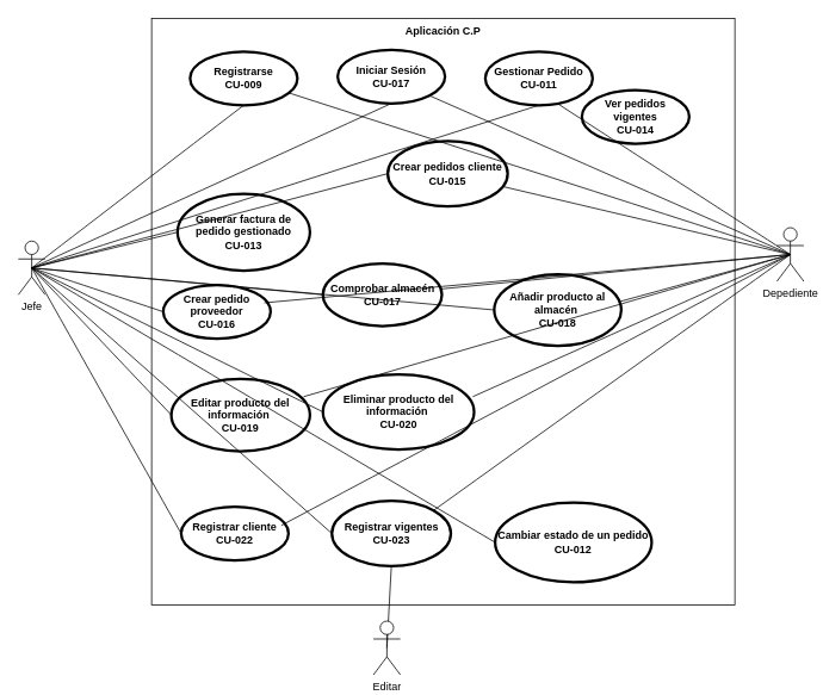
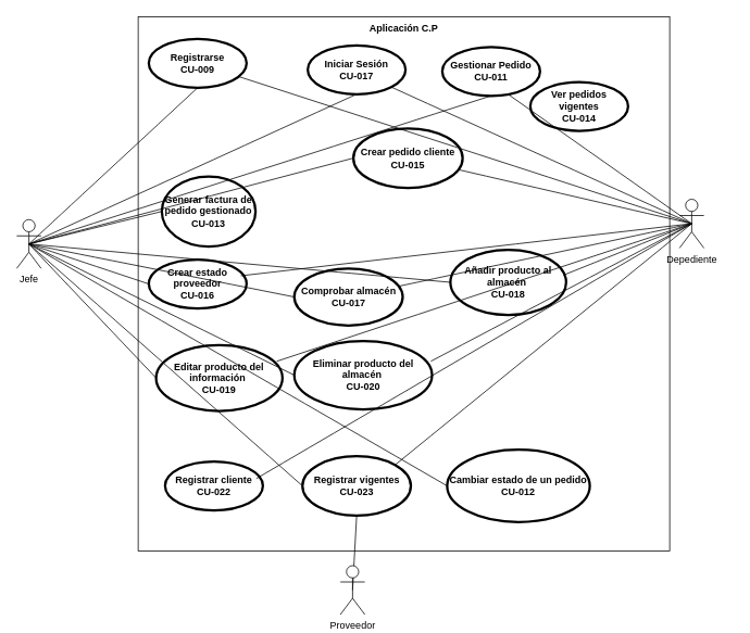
  <mxCell id="0" />
  <mxCell id="1" parent="0" />
  <mxCell id="2" value="Aplicación C.P" style="shape=rect;html=1;verticalAlign=top;fontStyle=1;whiteSpace=wrap;align=center;" parent="1" vertex="1"><mxGeometry x="169" y="20" width="652" height="656" as="geometry" /></mxCell>
- <mxCell id="3" value="Registrarse&lt;div&gt;CU-009&lt;/div&gt;" style="shape=ellipse;html=1;strokeWidth=3;fontStyle=1;whiteSpace=wrap;align=center;perimeter=ellipsePerimeter;" parent="1" vertex="1"><mxGeometry x="212" y="57" width="120" height="60" as="geometry" /></mxCell>
+ <mxCell id="3" value="Registrarse&lt;div&gt;CU-009&lt;/div&gt;" style="shape=ellipse;html=1;strokeWidth=3;fontStyle=1;whiteSpace=wrap;align=center;perimeter=ellipsePerimeter;" parent="1" vertex="1"><mxGeometry x="182" y="47" width="120" height="60" as="geometry" /></mxCell>
  <mxCell id="4" value="Gestionar Pedido&lt;div&gt;CU-011&lt;/div&gt;" style="shape=ellipse;html=1;strokeWidth=3;fontStyle=1;whiteSpace=wrap;align=center;perimeter=ellipsePerimeter;" parent="1" vertex="1"><mxGeometry x="542" y="57" width="120" height="60" as="geometry" /></mxCell>
- <mxCell id="5" value="Comprobar almacén&lt;div&gt;CU-017&lt;/div&gt;" style="shape=ellipse;html=1;strokeWidth=3;fontStyle=1;whiteSpace=wrap;align=center;perimeter=ellipsePerimeter;" parent="1" vertex="1"><mxGeometry x="360.5" y="294" width="133" height="70" as="geometry" /></mxCell>
+ <mxCell id="5" value="Comprobar almacén&lt;div&gt;CU-017&lt;/div&gt;" style="shape=ellipse;html=1;strokeWidth=3;fontStyle=1;whiteSpace=wrap;align=center;perimeter=ellipsePerimeter;" parent="1" vertex="1"><mxGeometry x="360.5" y="329" width="133" height="70" as="geometry" /></mxCell>
  <mxCell id="6" value="Ver pedidos vigentes&lt;div&gt;CU-014&lt;/div&gt;" style="shape=ellipse;html=1;strokeWidth=3;fontStyle=1;whiteSpace=wrap;align=center;perimeter=ellipsePerimeter;" parent="1" vertex="1"><mxGeometry x="650" y="100" width="120" height="60" as="geometry" /></mxCell>
  <mxCell id="7" value="Iniciar Sesión&lt;div&gt;CU-017&lt;/div&gt;" style="shape=ellipse;html=1;strokeWidth=3;fontStyle=1;whiteSpace=wrap;align=center;perimeter=ellipsePerimeter;" parent="1" vertex="1"><mxGeometry x="377" y="55" width="120" height="60" as="geometry" /></mxCell>
- <mxCell id="8" value="Crear pedido proveedor&lt;div&gt;CU-016&lt;/div&gt;" style="shape=ellipse;html=1;strokeWidth=3;fontStyle=1;whiteSpace=wrap;align=center;perimeter=ellipsePerimeter;" parent="1" vertex="1"><mxGeometry x="182" y="318" width="120" height="60" as="geometry" /></mxCell>
- <mxCell id="9" value="Cambiar estado de un pedido&lt;div&gt;CU-012&lt;/div&gt;" style="shape=ellipse;html=1;strokeWidth=3;fontStyle=1;whiteSpace=wrap;align=center;perimeter=ellipsePerimeter;" parent="1" vertex="1"><mxGeometry x="553" y="561.5" width="175" height="89" as="geometry" /></mxCell>
- <mxCell id="10" value="Eliminar producto del información&amp;nbsp;&lt;div&gt;CU-020&lt;/div&gt;" style="shape=ellipse;html=1;strokeWidth=3;fontStyle=1;whiteSpace=wrap;align=center;perimeter=ellipsePerimeter;" parent="1" vertex="1"><mxGeometry x="360.5" y="418" width="169" height="84" as="geometry" /></mxCell>
+ <mxCell id="8" value="Crear estado proveedor&lt;div&gt;CU-016&lt;/div&gt;" style="shape=ellipse;html=1;strokeWidth=3;fontStyle=1;whiteSpace=wrap;align=center;perimeter=ellipsePerimeter;" parent="1" vertex="1"><mxGeometry x="182" y="318" width="120" height="60" as="geometry" /></mxCell>
+ <mxCell id="9" value="Cambiar estado de un pedido&lt;div&gt;CU-012&lt;/div&gt;" style="shape=ellipse;html=1;strokeWidth=3;fontStyle=1;whiteSpace=wrap;align=center;perimeter=ellipsePerimeter;" parent="1" vertex="1"><mxGeometry x="548" y="551.5" width="175" height="89" as="geometry" /></mxCell>
+ <mxCell id="10" value="Eliminar producto del almacén&amp;nbsp;&lt;div&gt;CU-020&lt;/div&gt;" style="shape=ellipse;html=1;strokeWidth=3;fontStyle=1;whiteSpace=wrap;align=center;perimeter=ellipsePerimeter;" parent="1" vertex="1"><mxGeometry x="360.5" y="418" width="169" height="84" as="geometry" /></mxCell>
  <mxCell id="11" value="Añadir producto al almacén&amp;nbsp;&lt;div&gt;CU-018&lt;/div&gt;" style="shape=ellipse;html=1;strokeWidth=3;fontStyle=1;whiteSpace=wrap;align=center;perimeter=ellipsePerimeter;" parent="1" vertex="1"><mxGeometry x="552" y="306" width="142" height="80" as="geometry" /></mxCell>
- <mxCell id="12" value="Crear pedidos cliente&lt;div&gt;CU-015&lt;/div&gt;" style="shape=ellipse;html=1;strokeWidth=3;fontStyle=1;whiteSpace=wrap;align=center;perimeter=ellipsePerimeter;" parent="1" vertex="1"><mxGeometry x="433" y="157" width="134" height="73" as="geometry" /></mxCell>
+ <mxCell id="12" value="Crear pedido cliente&lt;div&gt;CU-015&lt;/div&gt;" style="shape=ellipse;html=1;strokeWidth=3;fontStyle=1;whiteSpace=wrap;align=center;perimeter=ellipsePerimeter;" parent="1" vertex="1"><mxGeometry x="433" y="157" width="134" height="73" as="geometry" /></mxCell>
  <mxCell id="13" value="Editar producto del información&amp;nbsp;&lt;div&gt;CU-019&lt;/div&gt;" style="shape=ellipse;html=1;strokeWidth=3;fontStyle=1;whiteSpace=wrap;align=center;perimeter=ellipsePerimeter;" parent="1" vertex="1"><mxGeometry x="191" y="423" width="155" height="81" as="geometry" /></mxCell>
- <mxCell id="14" value="Generar factura de pedido gestionado&lt;div&gt;CU-013&lt;/div&gt;" style="shape=ellipse;html=1;strokeWidth=3;fontStyle=1;whiteSpace=wrap;align=center;perimeter=ellipsePerimeter;" parent="1" vertex="1"><mxGeometry x="198" y="216" width="148" height="86" as="geometry" /></mxCell>
+ <mxCell id="14" value="Generar factura de pedido gestionado&lt;div&gt;CU-013&lt;/div&gt;" style="shape=ellipse;html=1;strokeWidth=3;fontStyle=1;whiteSpace=wrap;align=center;perimeter=ellipsePerimeter;" parent="1" vertex="1"><mxGeometry x="198" y="216" width="115" height="86" as="geometry" /></mxCell>
  <mxCell id="15" value="Registrar cliente&lt;div&gt;CU-022&lt;/div&gt;" style="shape=ellipse;html=1;strokeWidth=3;fontStyle=1;whiteSpace=wrap;align=center;perimeter=ellipsePerimeter;" parent="1" vertex="1"><mxGeometry x="202" y="566" width="120" height="60" as="geometry" /></mxCell>
  <mxCell id="16" value="Registrar vigentes&lt;div&gt;CU-023&lt;/div&gt;" style="shape=ellipse;html=1;strokeWidth=3;fontStyle=1;whiteSpace=wrap;align=center;perimeter=ellipsePerimeter;" parent="1" vertex="1"><mxGeometry x="370.5" y="559.5" width="133" height="73" as="geometry" /></mxCell>
  <mxCell id="17" style="edgeStyle=none;curved=1;rounded=0;orthogonalLoop=1;jettySize=auto;html=1;exitX=0.5;exitY=0.5;exitDx=0;exitDy=0;exitPerimeter=0;entryX=0.5;entryY=1;entryDx=0;entryDy=0;fontSize=12;startSize=8;endSize=8;endArrow=none;endFill=0;" parent="1" source="30" target="3" edge="1"><mxGeometry relative="1" as="geometry" /></mxCell>
  <mxCell id="18" style="edgeStyle=none;curved=1;rounded=0;orthogonalLoop=1;jettySize=auto;html=1;exitX=0.5;exitY=0.5;exitDx=0;exitDy=0;exitPerimeter=0;entryX=0.5;entryY=1;entryDx=0;entryDy=0;fontSize=12;startSize=8;endSize=8;endArrow=none;endFill=0;" parent="1" source="30" target="7" edge="1"><mxGeometry relative="1" as="geometry" /></mxCell>
  <mxCell id="19" style="edgeStyle=none;curved=1;rounded=0;orthogonalLoop=1;jettySize=auto;html=1;exitX=0.5;exitY=0.5;exitDx=0;exitDy=0;exitPerimeter=0;entryX=0.5;entryY=1;entryDx=0;entryDy=0;fontSize=12;startSize=8;endSize=8;endArrow=none;endFill=0;" parent="1" source="30" target="4" edge="1"><mxGeometry relative="1" as="geometry" /></mxCell>
  <mxCell id="20" style="edgeStyle=none;curved=1;rounded=0;orthogonalLoop=1;jettySize=auto;html=1;exitX=0.5;exitY=0.5;exitDx=0;exitDy=0;exitPerimeter=0;entryX=0;entryY=0.5;entryDx=0;entryDy=0;fontSize=12;startSize=8;endSize=8;endArrow=none;endFill=0;" parent="1" source="30" target="14" edge="1"><mxGeometry relative="1" as="geometry" /></mxCell>
  <mxCell id="21" style="edgeStyle=none;curved=1;rounded=0;orthogonalLoop=1;jettySize=auto;html=1;exitX=0.5;exitY=0.5;exitDx=0;exitDy=0;exitPerimeter=0;entryX=0;entryY=0.5;entryDx=0;entryDy=0;fontSize=12;startSize=8;endSize=8;endArrow=none;endFill=0;" parent="1" source="30" target="12" edge="1"><mxGeometry relative="1" as="geometry" /></mxCell>
  <mxCell id="22" style="edgeStyle=none;curved=1;rounded=0;orthogonalLoop=1;jettySize=auto;html=1;exitX=0.5;exitY=0.5;exitDx=0;exitDy=0;exitPerimeter=0;entryX=0;entryY=0.5;entryDx=0;entryDy=0;fontSize=12;startSize=8;endSize=8;endArrow=none;endFill=0;" parent="1" source="30" target="8" edge="1"><mxGeometry relative="1" as="geometry" /></mxCell>
  <mxCell id="23" style="edgeStyle=none;curved=1;rounded=0;orthogonalLoop=1;jettySize=auto;html=1;exitX=0.5;exitY=0.5;exitDx=0;exitDy=0;exitPerimeter=0;entryX=0;entryY=0.5;entryDx=0;entryDy=0;fontSize=12;startSize=8;endSize=8;endArrow=none;endFill=0;" parent="1" source="30" target="13" edge="1"><mxGeometry relative="1" as="geometry" /></mxCell>
  <mxCell id="24" style="edgeStyle=none;curved=1;rounded=0;orthogonalLoop=1;jettySize=auto;html=1;exitX=0.5;exitY=0.5;exitDx=0;exitDy=0;exitPerimeter=0;entryX=0;entryY=0.5;entryDx=0;entryDy=0;fontSize=12;startSize=8;endSize=8;endArrow=none;endFill=0;" parent="1" source="30" target="5" edge="1"><mxGeometry relative="1" as="geometry" /></mxCell>
  <mxCell id="25" style="edgeStyle=none;curved=1;rounded=0;orthogonalLoop=1;jettySize=auto;html=1;exitX=0.5;exitY=0.5;exitDx=0;exitDy=0;exitPerimeter=0;entryX=0;entryY=0.5;entryDx=0;entryDy=0;fontSize=12;startSize=8;endSize=8;endArrow=none;endFill=0;" parent="1" source="30" target="11" edge="1"><mxGeometry relative="1" as="geometry" /></mxCell>
- <mxCell id="26" style="edgeStyle=none;curved=1;rounded=0;orthogonalLoop=1;jettySize=auto;html=1;exitX=0.5;exitY=0.5;exitDx=0;exitDy=0;exitPerimeter=0;entryX=0;entryY=0.5;entryDx=0;entryDy=0;fontSize=12;startSize=8;endSize=8;endArrow=none;endFill=0;" parent="1" source="30" target="15" edge="1"><mxGeometry relative="1" as="geometry" /></mxCell>
  <mxCell id="27" style="edgeStyle=none;curved=1;rounded=0;orthogonalLoop=1;jettySize=auto;html=1;exitX=0.5;exitY=0.5;exitDx=0;exitDy=0;exitPerimeter=0;entryX=0;entryY=0.5;entryDx=0;entryDy=0;fontSize=12;startSize=8;endSize=8;endArrow=none;endFill=0;" parent="1" source="30" target="16" edge="1"><mxGeometry relative="1" as="geometry" /></mxCell>
  <mxCell id="28" style="edgeStyle=none;curved=1;rounded=0;orthogonalLoop=1;jettySize=auto;html=1;exitX=0.5;exitY=0.5;exitDx=0;exitDy=0;exitPerimeter=0;entryX=0;entryY=0.5;entryDx=0;entryDy=0;fontSize=12;startSize=8;endSize=8;endArrow=none;endFill=0;" parent="1" source="30" target="10" edge="1"><mxGeometry relative="1" as="geometry" /></mxCell>
  <mxCell id="29" style="edgeStyle=none;curved=1;rounded=0;orthogonalLoop=1;jettySize=auto;html=1;exitX=0.5;exitY=0.5;exitDx=0;exitDy=0;exitPerimeter=0;entryX=0;entryY=0.5;entryDx=0;entryDy=0;fontSize=12;startSize=8;endSize=8;endArrow=none;endFill=0;" parent="1" source="30" target="9" edge="1"><mxGeometry relative="1" as="geometry" /></mxCell>
  <mxCell id="30" value="Jefe" style="shape=umlActor;html=1;verticalLabelPosition=bottom;verticalAlign=top;align=center;" parent="1" vertex="1"><mxGeometry x="20" y="269" width="30" height="60" as="geometry" /></mxCell>
  <mxCell id="31" style="edgeStyle=none;curved=1;rounded=0;orthogonalLoop=1;jettySize=auto;html=1;exitX=0.5;exitY=0.5;exitDx=0;exitDy=0;exitPerimeter=0;entryX=0.5;entryY=1;entryDx=0;entryDy=0;fontSize=12;startSize=8;endSize=8;endArrow=none;endFill=0;" parent="1" source="32" target="16" edge="1"><mxGeometry relative="1" as="geometry" /></mxCell>
- <mxCell id="32" value="Editar" style="shape=umlActor;html=1;verticalLabelPosition=bottom;verticalAlign=top;align=center;" parent="1" vertex="1"><mxGeometry x="417" y="694" width="30" height="60" as="geometry" /></mxCell>
+ <mxCell id="32" value="Proveedor" style="shape=umlActor;html=1;verticalLabelPosition=bottom;verticalAlign=top;align=center;" parent="1" vertex="1"><mxGeometry x="417" y="694" width="30" height="60" as="geometry" /></mxCell>
  <mxCell id="33" style="edgeStyle=none;curved=1;rounded=0;orthogonalLoop=1;jettySize=auto;html=1;exitX=0.5;exitY=0.5;exitDx=0;exitDy=0;exitPerimeter=0;fontSize=12;startSize=8;endSize=8;endArrow=none;endFill=0;" edge="1" parent="1" source="38" target="3"><mxGeometry relative="1" as="geometry" /></mxCell>
  <mxCell id="34" style="edgeStyle=none;curved=1;rounded=0;orthogonalLoop=1;jettySize=auto;html=1;exitX=0.5;exitY=0.5;exitDx=0;exitDy=0;exitPerimeter=0;entryX=1;entryY=1;entryDx=0;entryDy=0;fontSize=12;startSize=8;endSize=8;endArrow=none;endFill=0;" edge="1" parent="1" source="38" target="7"><mxGeometry relative="1" as="geometry" /></mxCell>
  <mxCell id="35" style="edgeStyle=none;curved=1;rounded=0;orthogonalLoop=1;jettySize=auto;html=1;exitX=0.5;exitY=0.5;exitDx=0;exitDy=0;exitPerimeter=0;fontSize=12;startSize=8;endSize=8;endArrow=none;endFill=0;" edge="1" parent="1" source="38" target="12"><mxGeometry relative="1" as="geometry" /></mxCell>
  <mxCell id="36" style="edgeStyle=none;curved=1;rounded=0;orthogonalLoop=1;jettySize=auto;html=1;exitX=0.5;exitY=0.5;exitDx=0;exitDy=0;exitPerimeter=0;fontSize=12;startSize=8;endSize=8;endArrow=none;endFill=0;" edge="1" parent="1" source="38" target="5"><mxGeometry relative="1" as="geometry" /></mxCell>
  <mxCell id="37" style="edgeStyle=none;curved=1;rounded=0;orthogonalLoop=1;jettySize=auto;html=1;exitX=0.5;exitY=0.5;exitDx=0;exitDy=0;exitPerimeter=0;entryX=1;entryY=0;entryDx=0;entryDy=0;fontSize=12;startSize=8;endSize=8;endArrow=none;endFill=0;" edge="1" parent="1" source="38" target="16"><mxGeometry relative="1" as="geometry" /></mxCell>
- <mxCell id="38" value="Depediente" style="shape=umlActor;html=1;verticalLabelPosition=bottom;verticalAlign=top;align=center;" vertex="1" parent="1"><mxGeometry x="868" y="254" width="30" height="60" as="geometry" /></mxCell>
+ <mxCell id="38" value="Depediente" style="shape=umlActor;html=1;verticalLabelPosition=bottom;verticalAlign=top;align=center;" vertex="1" parent="1"><mxGeometry x="833" y="244" width="30" height="60" as="geometry" /></mxCell>
  <mxCell id="39" style="edgeStyle=none;curved=1;rounded=0;orthogonalLoop=1;jettySize=auto;html=1;exitX=0.5;exitY=0.5;exitDx=0;exitDy=0;exitPerimeter=0;entryX=0.683;entryY=0.983;entryDx=0;entryDy=0;entryPerimeter=0;fontSize=12;startSize=8;endSize=8;endArrow=none;endFill=0;" edge="1" parent="1" source="38" target="4"><mxGeometry relative="1" as="geometry" /></mxCell>
  <mxCell id="40" style="edgeStyle=none;curved=1;rounded=0;orthogonalLoop=1;jettySize=auto;html=1;exitX=0.5;exitY=0.5;exitDx=0;exitDy=0;exitPerimeter=0;entryX=0.942;entryY=0.333;entryDx=0;entryDy=0;entryPerimeter=0;fontSize=12;startSize=8;endSize=8;endArrow=none;endFill=0;" edge="1" parent="1" source="38" target="8"><mxGeometry relative="1" as="geometry" /></mxCell>
  <mxCell id="41" style="edgeStyle=none;curved=1;rounded=0;orthogonalLoop=1;jettySize=auto;html=1;exitX=0.5;exitY=0.5;exitDx=0;exitDy=0;exitPerimeter=0;entryX=0.979;entryY=0.388;entryDx=0;entryDy=0;entryPerimeter=0;fontSize=12;startSize=8;endSize=8;endArrow=none;endFill=0;" edge="1" parent="1" source="38" target="11"><mxGeometry relative="1" as="geometry" /></mxCell>
  <mxCell id="42" style="edgeStyle=none;curved=1;rounded=0;orthogonalLoop=1;jettySize=auto;html=1;exitX=0.5;exitY=0.5;exitDx=0;exitDy=0;exitPerimeter=0;entryX=0.955;entryY=0.247;entryDx=0;entryDy=0;entryPerimeter=0;fontSize=12;startSize=8;endSize=8;endArrow=none;endFill=0;" edge="1" parent="1" source="38" target="13"><mxGeometry relative="1" as="geometry" /></mxCell>
  <mxCell id="43" style="edgeStyle=none;curved=1;rounded=0;orthogonalLoop=1;jettySize=auto;html=1;exitX=0.5;exitY=0.5;exitDx=0;exitDy=0;exitPerimeter=0;entryX=0.991;entryY=0.298;entryDx=0;entryDy=0;entryPerimeter=0;fontSize=12;startSize=8;endSize=8;endArrow=none;endFill=0;" edge="1" parent="1" source="38" target="10"><mxGeometry relative="1" as="geometry" /></mxCell>
  <mxCell id="44" style="edgeStyle=none;curved=1;rounded=0;orthogonalLoop=1;jettySize=auto;html=1;exitX=0.5;exitY=0.5;exitDx=0;exitDy=0;exitPerimeter=0;entryX=0.933;entryY=0.35;entryDx=0;entryDy=0;entryPerimeter=0;fontSize=12;startSize=8;endSize=8;endArrow=none;endFill=0;" edge="1" parent="1" source="38" target="15"><mxGeometry relative="1" as="geometry" /></mxCell>
